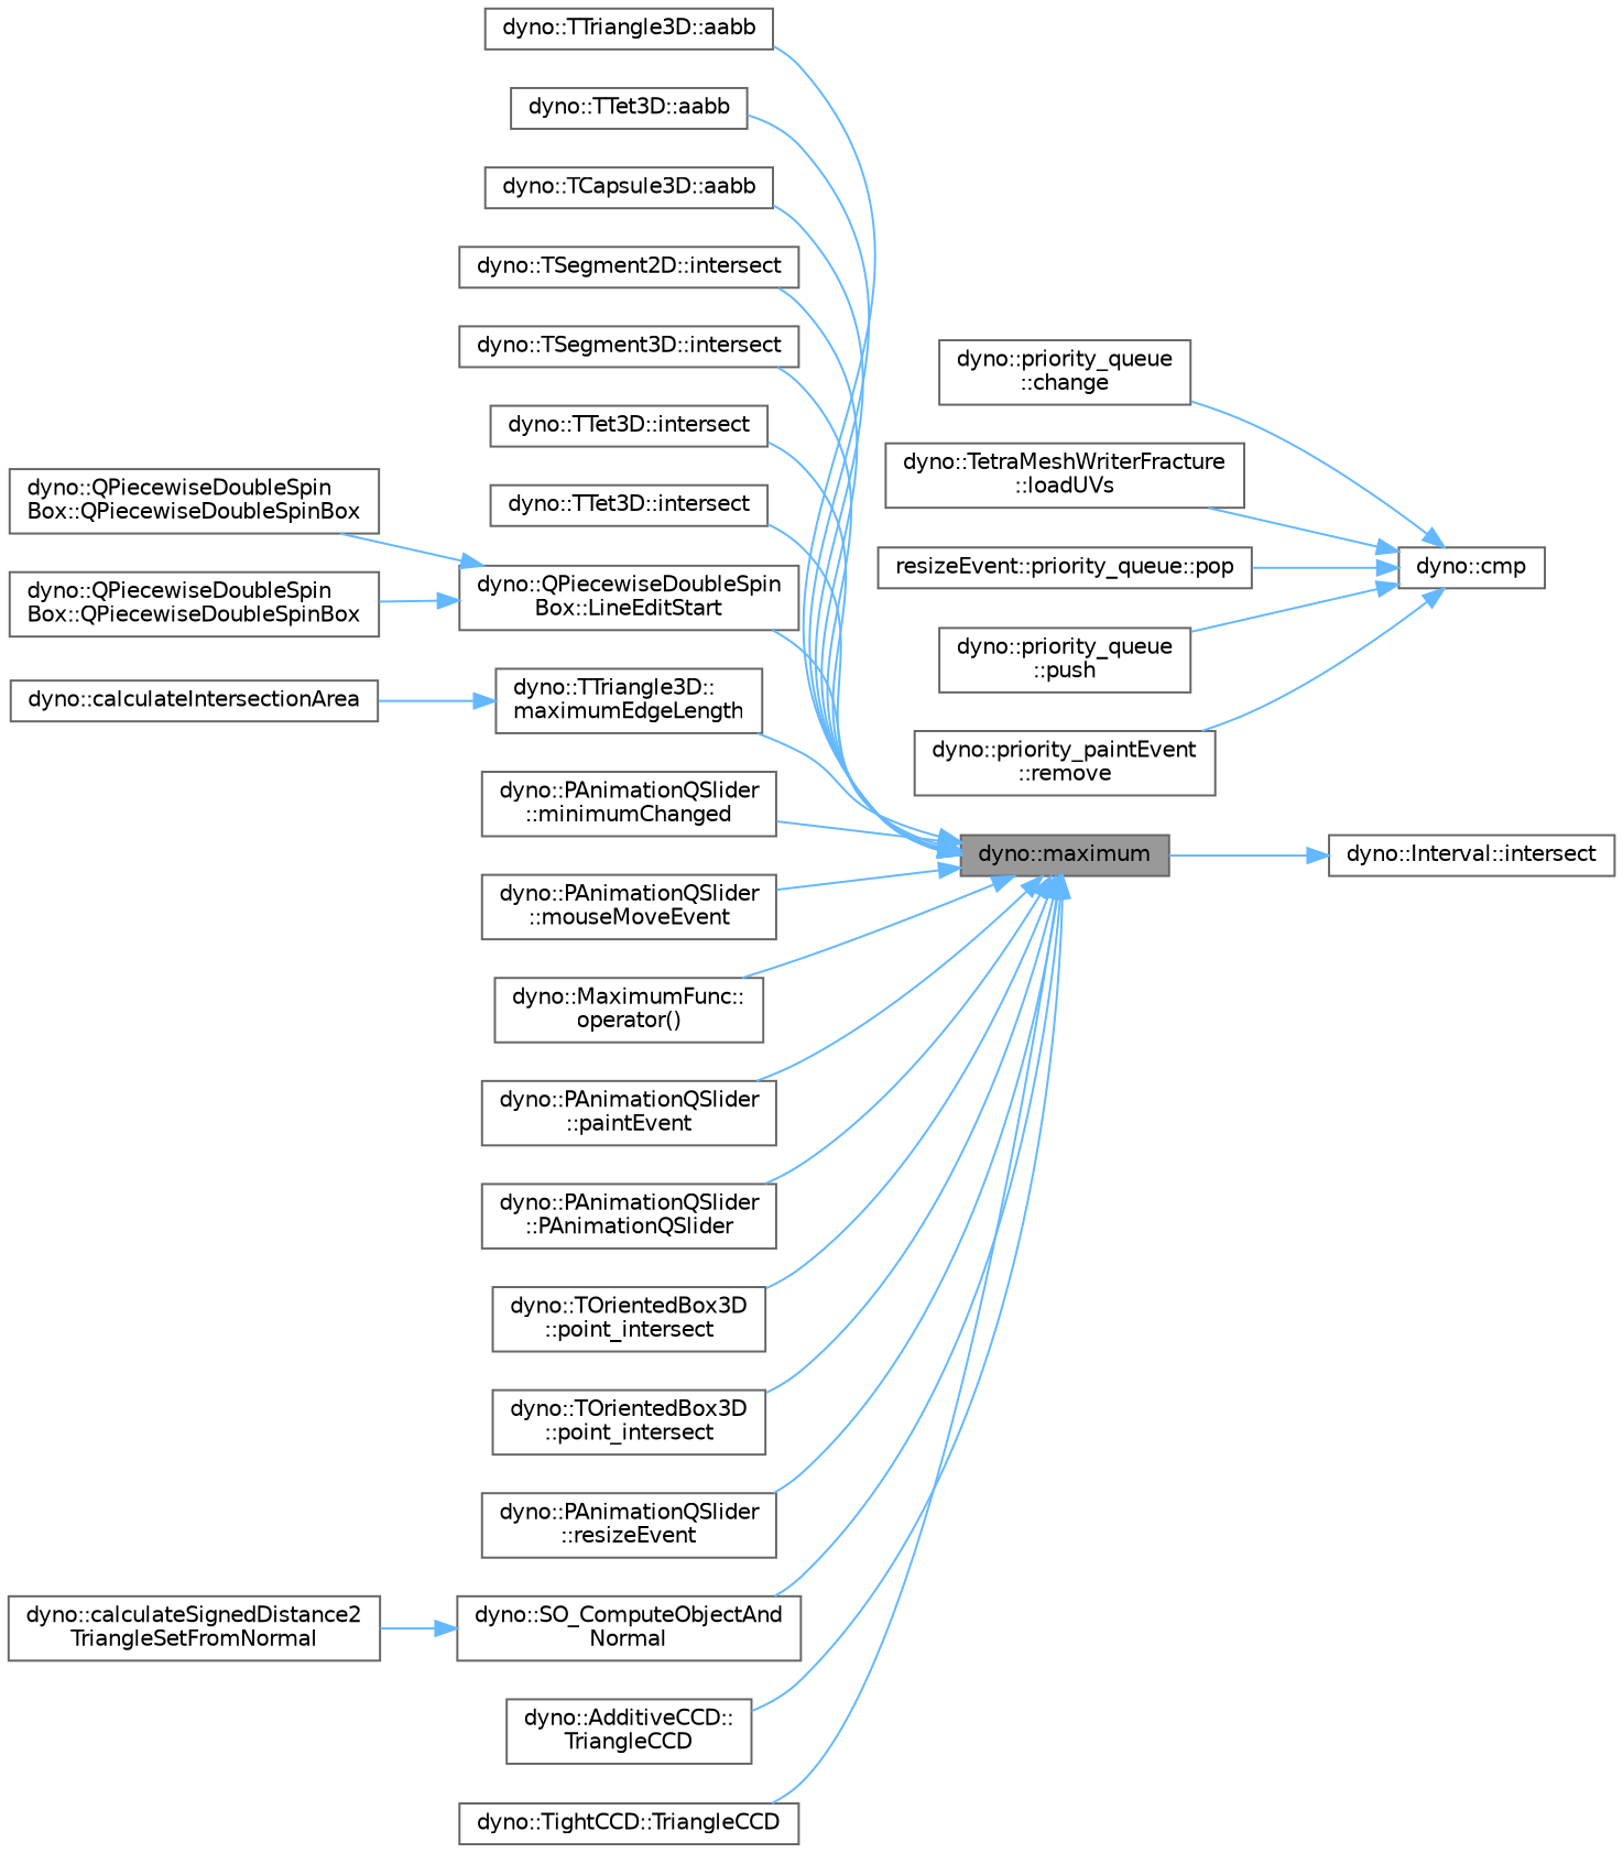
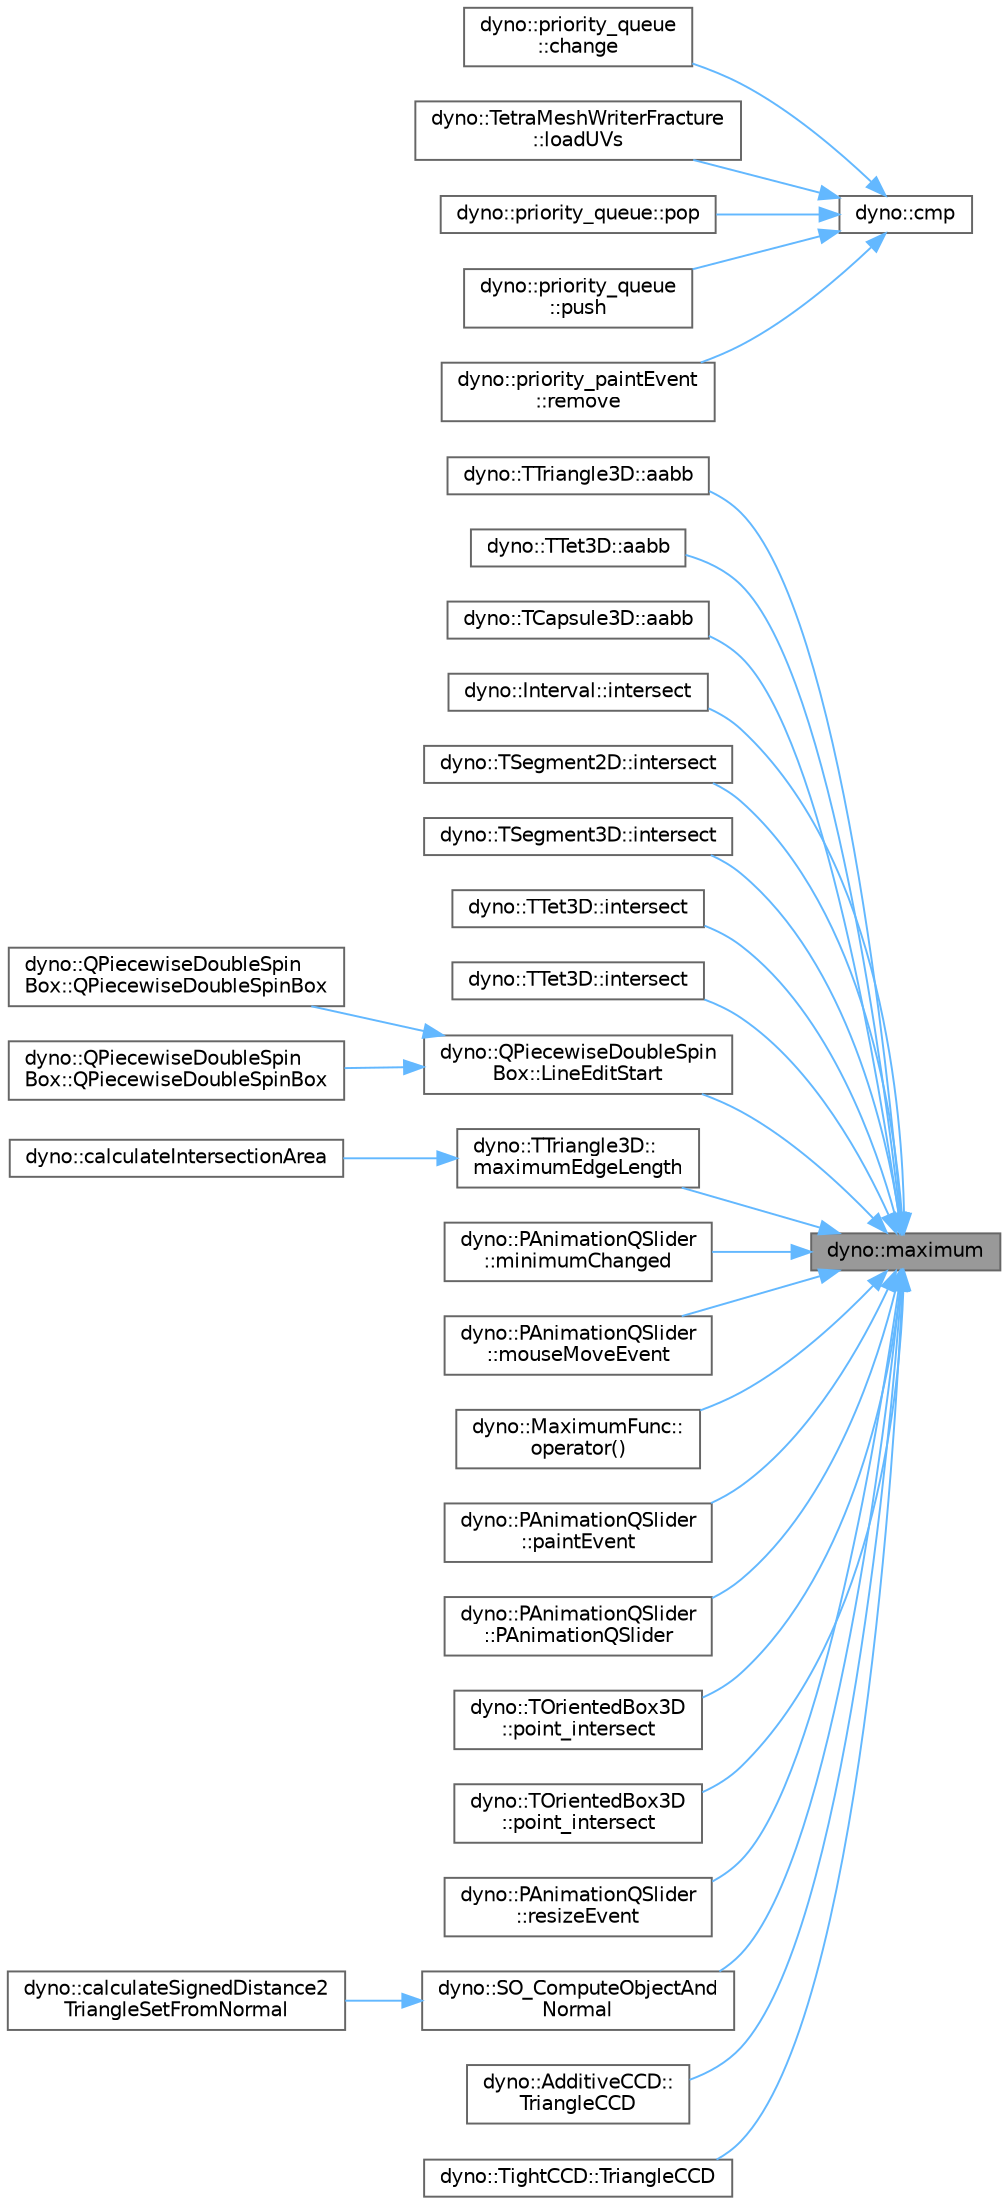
  digraph {
    rankdir=RL
    node [color=grey40 fillcolor=white fontname=Helvetica fontsize=10 shape=box style=filled]
    edge [color=steelblue1 dir=back fontname=Helvetica fontsize=10 labelfontname=Helvetica labelfontsize=10 style=solid]
    n1 [color=gray40 fillcolor=grey60 fontcolor=black height=0.2 label="dyno::maximum" width=0.4]
    n2 [height=0.2 label="dyno::TTriangle3D::aabb" width=0.4]
    n3 [height=0.2 label="dyno::TTet3D::aabb" width=0.4]
    n4 [height=0.2 label="dyno::TCapsule3D::aabb" width=0.4]
    n5 [height=0.2 label="dyno::Interval::intersect" width=0.4]
    n6 [height=0.2 label="dyno::TSegment2D::intersect" width=0.4]
    n7 [height=0.2 label="dyno::TSegment3D::intersect" width=0.4]
    n8 [height=0.2 label="dyno::TTet3D::intersect" width=0.4]
    n9 [height=0.2 label="dyno::TTet3D::intersect" width=0.4]
    n10 [height=0.2 label="dyno::QPiecewiseDoubleSpin\lBox::LineEditStart" width=0.4]
    n11 [height=0.2 label="dyno::TTriangle3D::\lmaximumEdgeLength" width=0.4]
    n12 [height=0.2 label="dyno::PAnimationQSlider\l::minimumChanged" width=0.4]
    n13 [height=0.2 label="dyno::PAnimationQSlider\l::mouseMoveEvent" width=0.4]
    n14 [height=0.2 label="dyno::MaximumFunc::\loperator()" width=0.4]
    n15 [height=0.2 label="dyno::PAnimationQSlider\l::paintEvent" width=0.4]
    n16 [height=0.2 label="dyno::PAnimationQSlider\l::PAnimationQSlider" width=0.4]
    n17 [height=0.2 label="dyno::TOrientedBox3D\l::point_intersect" width=0.4]
    n18 [height=0.2 label="dyno::TOrientedBox3D\l::point_intersect" width=0.4]
    n19 [height=0.2 label="dyno::PAnimationQSlider\l::resizeEvent" width=0.4]
    n20 [height=0.2 label="dyno::SO_ComputeObjectAnd\lNormal" width=0.4]
    n21 [height=0.2 label="dyno::AdditiveCCD::\lTriangleCCD" width=0.4]
    n22 [height=0.2 label="dyno::TightCCD::TriangleCCD" width=0.4]
    n23 [height=0.2 label="dyno::calculateIntersectionArea" width=0.4]
    n24 [height=0.2 label="dyno::QPiecewiseDoubleSpin\lBox::QPiecewiseDoubleSpinBox" width=0.4]
    n25 [height=0.2 label="dyno::QPiecewiseDoubleSpin\lBox::QPiecewiseDoubleSpinBox" width=0.4]
    n26 [height=0.2 label="dyno::calculateSignedDistance2\lTriangleSetFromNormal" width=0.4]
    n27 [height=0.2 label="dyno::cmp" width=0.4]
    n28 [height=0.2 label="dyno::priority_queue\l::change" width=0.4]
    n29 [height=0.2 label="dyno::TetraMeshWriterFracture\l::loadUVs" width=0.4]
-   n30 [height=0.2 label="resizeEvent::priority_queue::pop" width=0.4]
+   n30 [height=0.2 label="dyno::priority_queue::pop" width=0.4]
    n31 [height=0.2 label="dyno::priority_queue\l::push" width=0.4]
    n32 [height=0.2 label="dyno::priority_paintEvent\l::remove" width=0.4]
    n1 -> n2
    n1 -> n3
    n1 -> n4
-   n5 -> n1
+   n1 -> n5
    n1 -> n6
    n1 -> n7
    n1 -> n8
    n1 -> n9
    n1 -> n10
    n1 -> n11
    n1 -> n12
    n1 -> n13
    n1 -> n14
    n1 -> n15
    n1 -> n16
    n1 -> n17
    n1 -> n18
    n1 -> n19
    n1 -> n20
    n1 -> n21
    n1 -> n22
    n10 -> n24
    n10 -> n25
    n11 -> n23
    n20 -> n26
    n27 -> n28
    n27 -> n29
    n27 -> n30
    n27 -> n31
    n27 -> n32
  }
